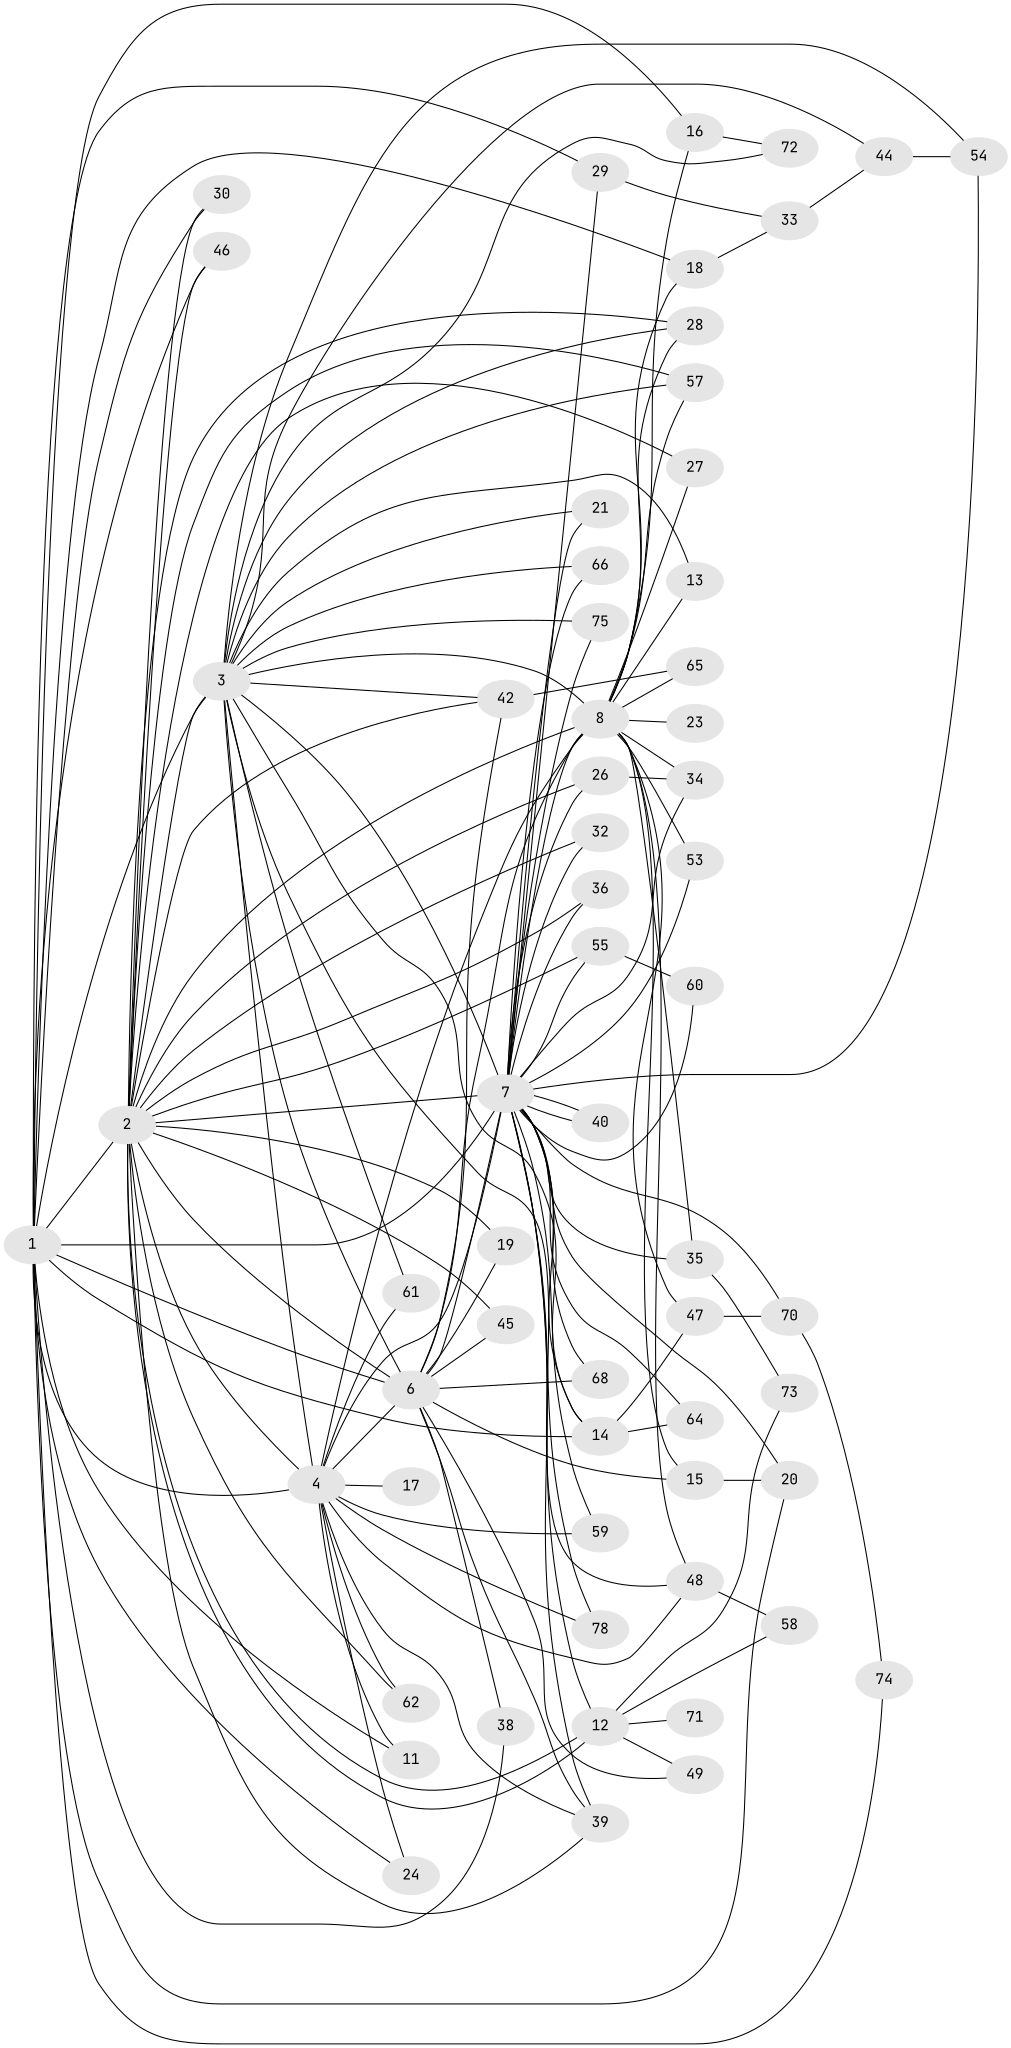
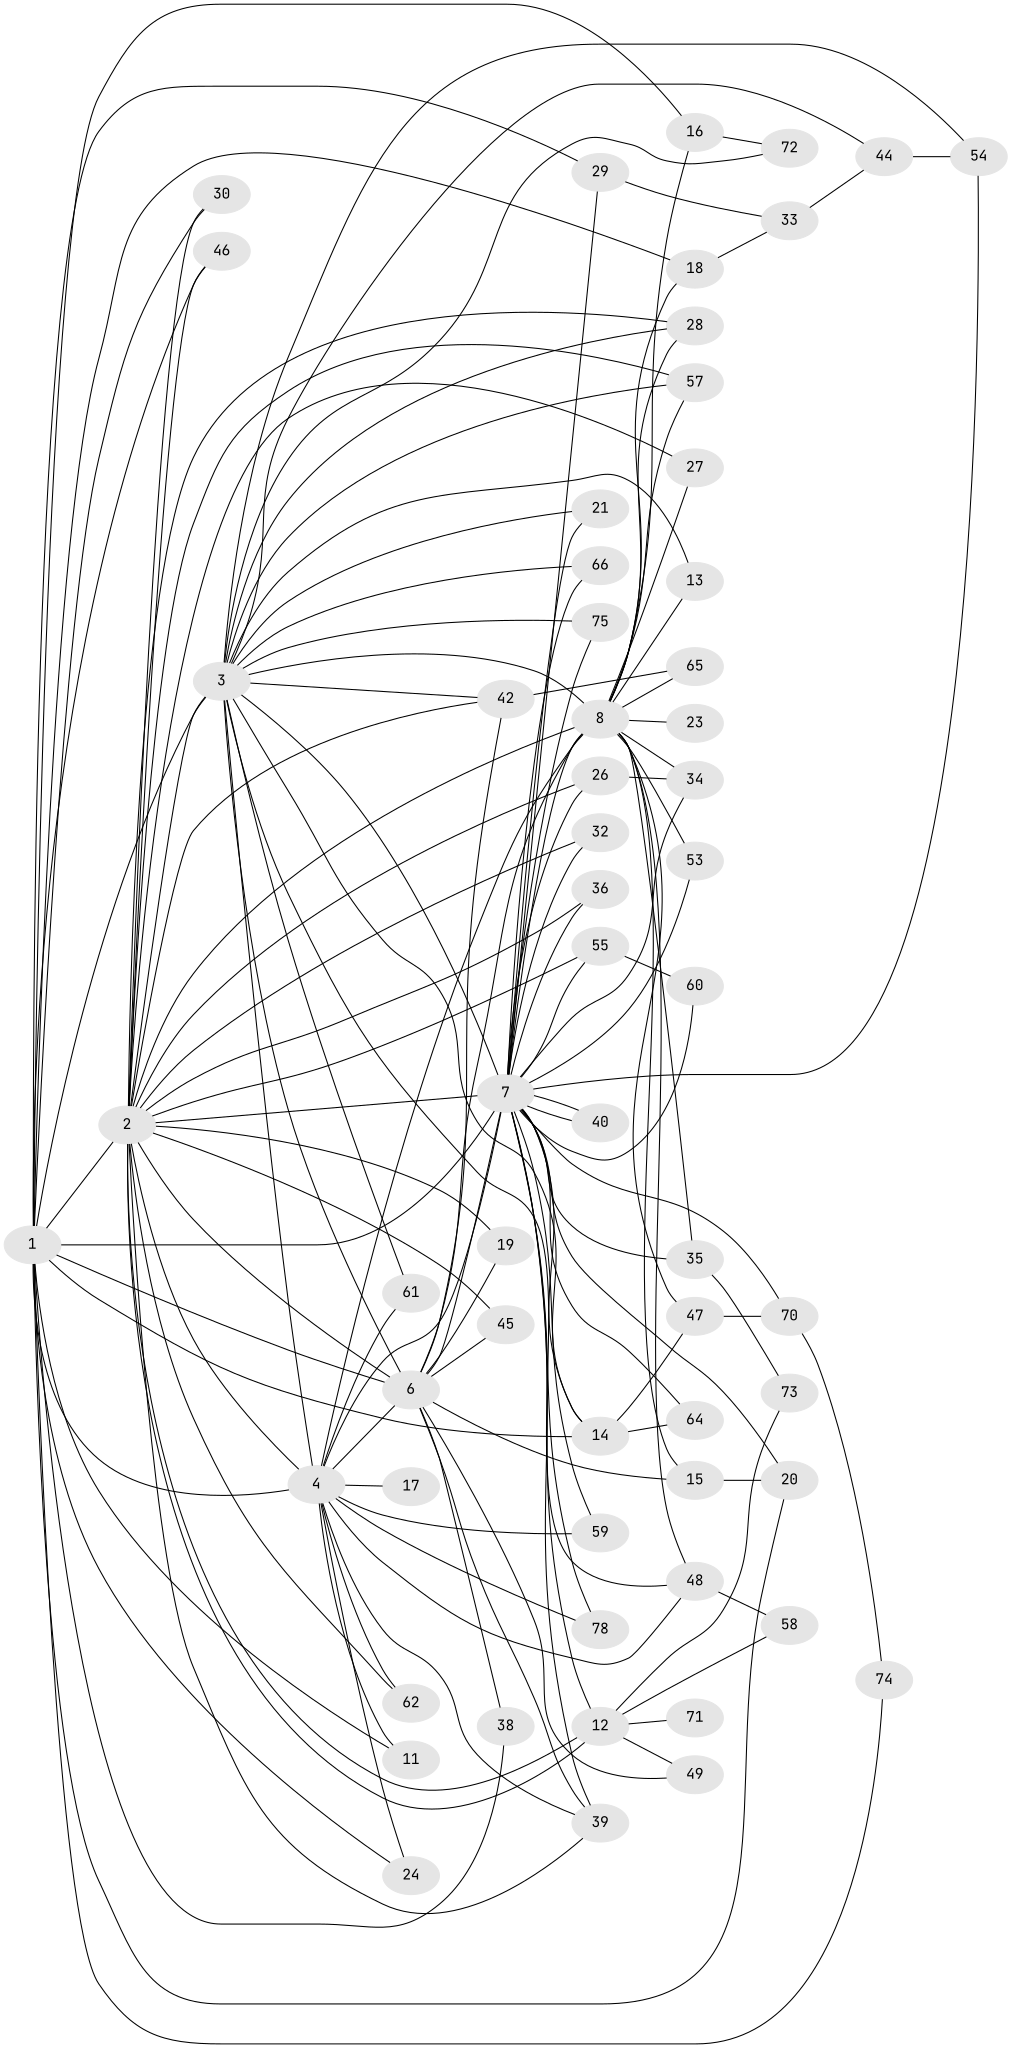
  graph {
    fontname="JetBrains Mono"
    rankdir=LR
    node [color=gray90 fontname="JetBrains Mono" style=filled]
    edge [fontname="JetBrains Mono"]
    1 [super="+76"]
    2 [super="+5"]
    3 [super="+37"]
    4 [super="+10"]
    6 [super="+56"]
    7 [super="+9"]
    11
    14 [super="+41"]
    16
    18
    20 [super="+25"]
    24
    29
    30
    38
    46
    74
    8 [super="+51"]
    12 [super="+22"]
    19
    26 [super="+43"]
    27
    28 [super="+31"]
    32
    36
    39 [super="+52"]
    42 [super="+50"]
    45
    55
    57 [super="+77"]
    62
    13
    21
    44 [super="+67"]
    48 [super="+63"]
    54
    61
    66
    72
    75
    17
    59
    78
    15
    49 [super="+69"]
-   68
    34
    35
    40
    53
    60
    64
    70
    23
    47
    65
    33
    58
    71
    73
    1 -- 2 [weight=2]
    1 -- 3
    1 -- 4 [weight=2]
    1 -- 6
    1 -- 7 [weight=3]
    1 -- 11
    1 -- 14
    1 -- 16
    1 -- 18
    1 -- 20
    1 -- 24
    1 -- 29
    1 -- 30
    1 -- 38
    1 -- 46
    1 -- 74
    2 -- 3 [weight=2]
    2 -- 4 [weight=4]
    2 -- 6 [weight=2]
    2 -- 7 [weight=4]
    2 -- 30
    2 -- 46
    2 -- 8 [weight=2]
    2 -- 12
    2 -- 12
    2 -- 19
    2 -- 26
    2 -- 27
    2 -- 28
    2 -- 32
    2 -- 36
    2 -- 39
    2 -- 42
    2 -- 45
    2 -- 55
    2 -- 57
    2 -- 62
    3 -- 4 [weight=2]
    3 -- 6
    3 -- 7 [weight=3]
    3 -- 14
    3 -- 8
    3 -- 28
    3 -- 42
    3 -- 57
    3 -- 13
    3 -- 21
    3 -- 44
    3 -- 48
    3 -- 54
    3 -- 61
    3 -- 66
    3 -- 72
    3 -- 75
    4 -- 6 [weight=2]
    4 -- 7 [weight=4]
    4 -- 11
    4 -- 24
    4 -- 8 [weight=3]
    4 -- 39
    4 -- 62
    4 -- 48
    4 -- 61
    4 -- 17 [weight=2]
    4 -- 59
    4 -- 78
    6 -- 7 [weight=2]
    6 -- 38
    6 -- 8
    6 -- 19
    6 -- 39
    6 -- 42
    6 -- 45
    6 -- 15
    6 -- 49 [weight=2]
-   6 -- 68
    7 -- 14
    7 -- 20
    7 -- 29
    7 -- 8 [weight=2]
    7 -- 12
    7 -- 26
    7 -- 32
    7 -- 36
    7 -- 39
    7 -- 55
    7 -- 21
    7 -- 54
    7 -- 66
    7 -- 75
    7 -- 59
    7 -- 78
-   7 -- 68
    7 -- 34
    7 -- 35
    7 -- 40
    7 -- 40
    7 -- 53
    7 -- 60
    7 -- 64
    7 -- 70
    14 -- 64
    14 -- 47
    16 -- 72
    18 -- 33
    29 -- 33
    8 -- 16
    8 -- 18
    8 -- 27
    8 -- 28
    8 -- 57
    8 -- 13
    8 -- 48
    8 -- 15
    8 -- 34
    8 -- 35
    8 -- 53
    8 -- 23
    8 -- 47
    8 -- 65
    12 -- 49
    12 -- 58
    12 -- 71 [weight=2]
    12 -- 73
    26 -- 34
    42 -- 65
    55 -- 60
    44 -- 54
    48 -- 58
    15 -- 20
    35 -- 73
    70 -- 74
    47 -- 70
    33 -- 44
  }
